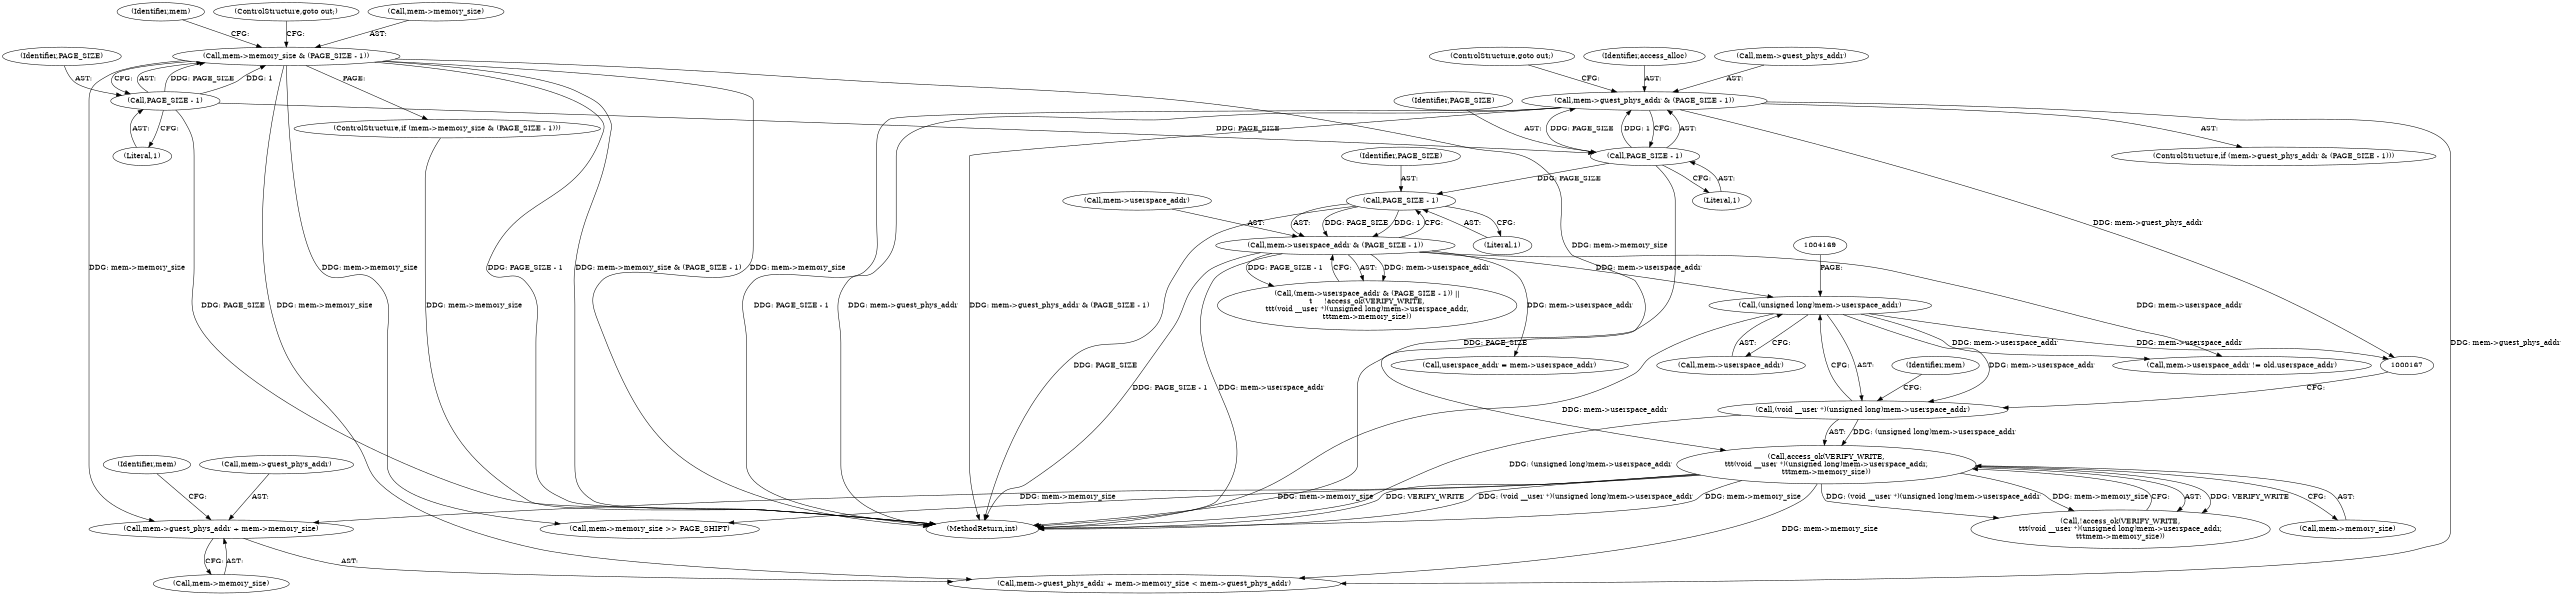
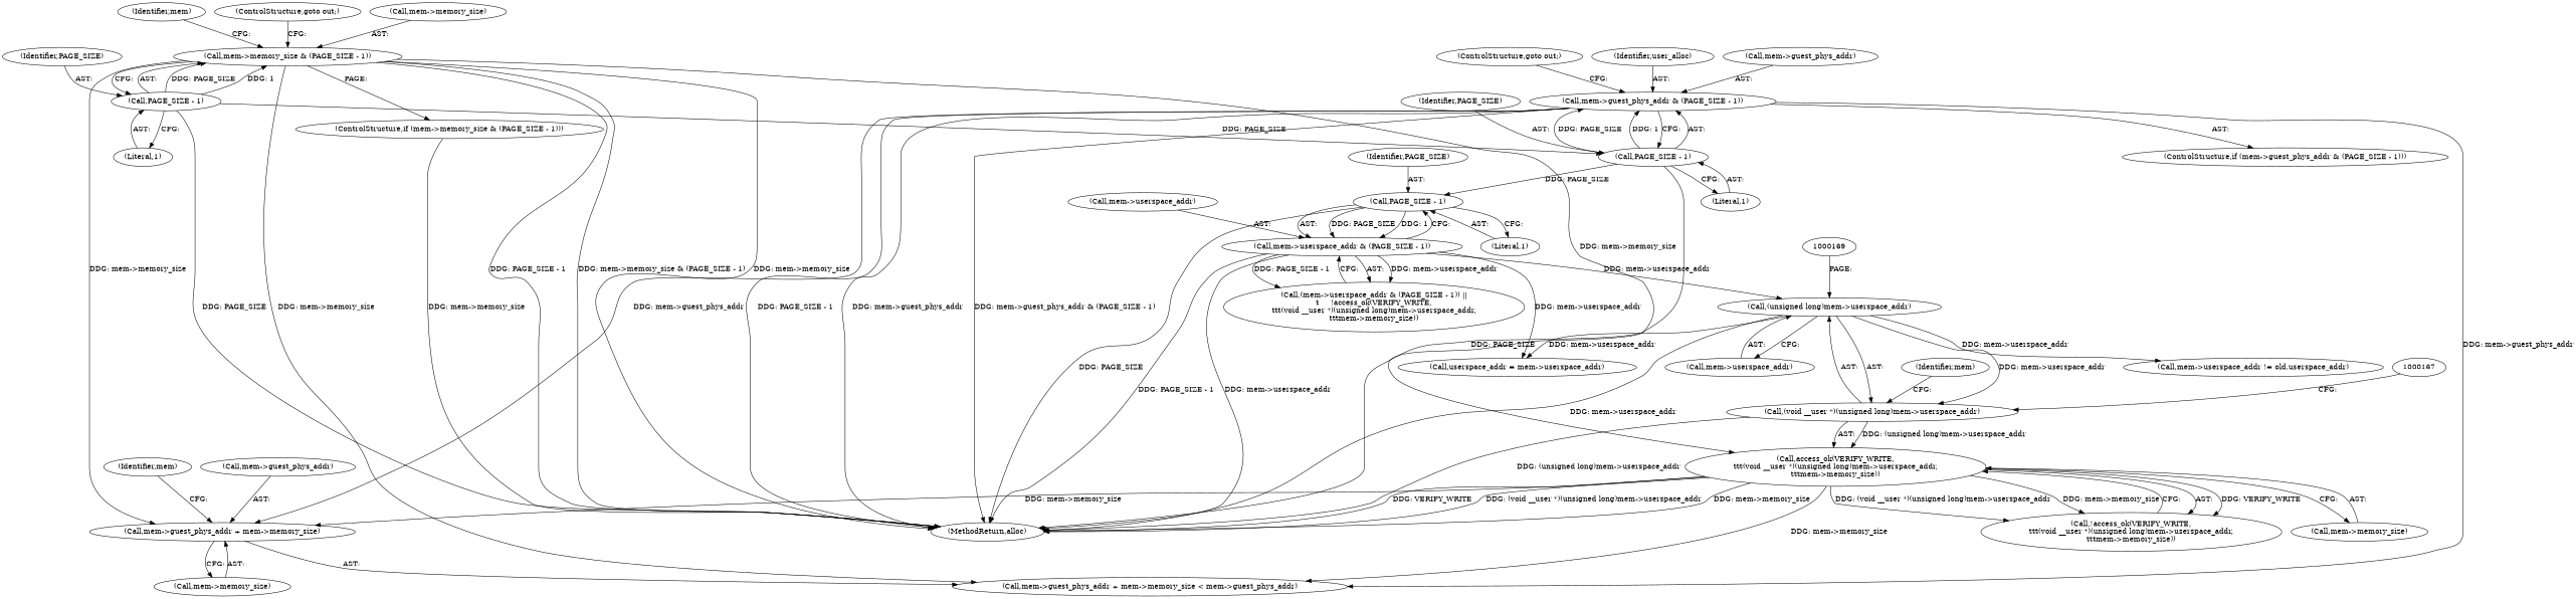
  digraph {
    n1 [label="(Call,mem->guest_phys_addr + mem->memory_size)"]
    n2 [label="(Call,mem->guest_phys_addr + mem->memory_size < mem->guest_phys_addr)"]
    n3 [label="(Call,mem->memory_size)"]
-   n4 [label="(MethodReturn,int)"]
+   n4 [label="(MethodReturn,alloc)"]
    n5 [label="(Call,mem->guest_phys_addr & (PAGE_SIZE - 1))"]
    n6 [label="(Call,PAGE_SIZE - 1)"]
    n7 [label="(ControlStructure,if (mem->guest_phys_addr & (PAGE_SIZE - 1)))"]
    n8 [label="(Call,PAGE_SIZE - 1)"]
    n9 [label="(Literal,1)"]
    n10 [label="(Call,mem->userspace_addr & (PAGE_SIZE - 1))"]
    n11 [label="(Literal,1)"]
    n12 [label="(Call,PAGE_SIZE - 1)"]
    n13 [label="(Call,mem->memory_size & (PAGE_SIZE - 1))"]
    n14 [label="(Literal,1)"]
    n15 [label="(Call,access_ok(VERIFY_WRITE,\n\t\t\t(void __user *)(unsigned long)mem->userspace_addr,\n\t\t\tmem->memory_size))"]
-   n16 [label="(Call,mem->memory_size >> PAGE_SHIFT)"]
    n17 [label="(ControlStructure,if (mem->memory_size & (PAGE_SIZE - 1)))"]
    n18 [label="(Call,!access_ok(VERIFY_WRITE,\n\t\t\t(void __user *)(unsigned long)mem->userspace_addr,\n\t\t\tmem->memory_size))"]
    n19 [label="(Call,mem->memory_size)"]
    n20 [label="(Call,(void __user *)(unsigned long)mem->userspace_addr)"]
    n21 [label="(Call,(unsigned long)mem->userspace_addr)"]
    n22 [label="(Call,userspace_addr = mem->userspace_addr)"]
    n23 [label="(Call,mem->userspace_addr)"]
    n24 [label="(Call,mem->userspace_addr != old.userspace_addr)"]
    n25 [label="(Call,(mem->userspace_addr & (PAGE_SIZE - 1)) ||\n\t     !access_ok(VERIFY_WRITE,\n\t\t\t(void __user *)(unsigned long)mem->userspace_addr,\n\t\t\tmem->memory_size))"]
    n26 [label="(Identifier,mem)"]
    n27 [label="(Call,mem->guest_phys_addr)"]
    n28 [label="(Identifier,mem)"]
    n29 [label="(Identifier,mem)"]
    n30 [label="(ControlStructure,goto out;)"]
    n31 [label="(Identifier,PAGE_SIZE)"]
    n32 [label="(ControlStructure,goto out;)"]
    n33 [label="(Identifier,PAGE_SIZE)"]
-   n34 [label="(Identifier,access_alloc)"]
+   n34 [label="(Identifier,user_alloc)"]
    n35 [label="(Identifier,PAGE_SIZE)"]
    n36 [label="(Call,mem->userspace_addr)"]
    n37 [label="(Call,mem->memory_size)"]
    n38 [label="(Call,mem->guest_phys_addr)"]
    1000167
-   1000169 [label=1004169]
+   1000169
    n1 -> n2 [label="AST: "]
    n1 -> n3 [label="CFG: "]
    n3 -> n1 [label="AST: "]
-   n5 -> 1000167 [label="DDG: mem->guest_phys_addr"]
+   n5 -> n1 [label="DDG: mem->guest_phys_addr"]
    n5 -> n2 [label="DDG: mem->guest_phys_addr"]
    n5 -> n4 [label="DDG: mem->guest_phys_addr & (PAGE_SIZE - 1)"]
    n5 -> n4 [label="DDG: PAGE_SIZE - 1"]
    n5 -> n4 [label="DDG: mem->guest_phys_addr"]
    n5 -> n6 [label="CFG: "]
    n5 -> n7 [label="AST: "]
    n6 -> n4 [label="DDG: PAGE_SIZE"]
    n6 -> n5 [label="AST: "]
    n6 -> n5 [label="DDG: PAGE_SIZE"]
    n6 -> n5 [label="DDG: 1"]
    n6 -> n8 [label="DDG: PAGE_SIZE"]
    n6 -> n9 [label="CFG: "]
    n8 -> n4 [label="DDG: PAGE_SIZE"]
    n8 -> n10 [label="AST: "]
    n8 -> n10 [label="DDG: PAGE_SIZE"]
    n8 -> n10 [label="DDG: 1"]
    n8 -> n11 [label="CFG: "]
    n9 -> n6 [label="AST: "]
    n10 -> n4 [label="DDG: mem->userspace_addr"]
    n10 -> n4 [label="DDG: PAGE_SIZE - 1"]
    n10 -> n8 [label="CFG: "]
    n10 -> n21 [label="DDG: mem->userspace_addr"]
    n10 -> n22 [label="DDG: mem->userspace_addr"]
-   n10 -> n24 [label="DDG: mem->userspace_addr"]
    n10 -> n25 [label="AST: "]
    n10 -> n25 [label="DDG: mem->userspace_addr"]
    n10 -> n25 [label="DDG: PAGE_SIZE - 1"]
    n11 -> n8 [label="AST: "]
    n12 -> n4 [label="DDG: PAGE_SIZE"]
    n12 -> n6 [label="DDG: PAGE_SIZE"]
    n12 -> n13 [label="AST: "]
    n12 -> n13 [label="DDG: PAGE_SIZE"]
    n12 -> n13 [label="DDG: 1"]
    n12 -> n14 [label="CFG: "]
    n13 -> n1 [label="DDG: mem->memory_size"]
    n13 -> n2 [label="DDG: mem->memory_size"]
    n13 -> n4 [label="DDG: PAGE_SIZE - 1"]
    n13 -> n4 [label="DDG: mem->memory_size & (PAGE_SIZE - 1)"]
    n13 -> n4 [label="DDG: mem->memory_size"]
    n13 -> n12 [label="CFG: "]
    n13 -> n15 [label="DDG: mem->memory_size"]
-   n13 -> n16 [label="DDG: mem->memory_size"]
    n13 -> n17 [label="PAGE: "]
    n14 -> n12 [label="AST: "]
    n15 -> n1 [label="DDG: mem->memory_size"]
    n15 -> n2 [label="DDG: mem->memory_size"]
    n15 -> n4 [label="DDG: (void __user *)(unsigned long)mem->userspace_addr"]
    n15 -> n4 [label="DDG: mem->memory_size"]
    n15 -> n4 [label="DDG: VERIFY_WRITE"]
-   n15 -> n16 [label="DDG: mem->memory_size"]
    n15 -> n18 [label="AST: "]
    n15 -> n18 [label="DDG: VERIFY_WRITE"]
    n15 -> n18 [label="DDG: (void __user *)(unsigned long)mem->userspace_addr"]
    n15 -> n18 [label="DDG: mem->memory_size"]
    n15 -> n19 [label="CFG: "]
    n17 -> n4 [label="DDG: mem->memory_size"]
    n18 -> n15 [label="CFG: "]
    n19 -> n15 [label="AST: "]
    n20 -> n4 [label="DDG: (unsigned long)mem->userspace_addr"]
    n20 -> n15 [label="AST: "]
    n20 -> n15 [label="DDG: (unsigned long)mem->userspace_addr"]
-   n20 -> n21 [label="CFG: "]
+   n20 -> n21 [label="AST: "]
    n21 -> n4 [label="DDG: mem->userspace_addr"]
    n21 -> n20 [label="AST: "]
    n21 -> n20 [label="DDG: mem->userspace_addr"]
-   n21 -> 1000167 [label="DDG: mem->userspace_addr"]
+   n21 -> n22 [label="DDG: mem->userspace_addr"]
    n21 -> n23 [label="CFG: "]
    n21 -> n24 [label="DDG: mem->userspace_addr"]
    n23 -> n21 [label="AST: "]
    n25 -> n10 [label="CFG: "]
    n26 -> n20 [label="CFG: "]
    n27 -> n1 [label="AST: "]
    n28 -> n1 [label="CFG: "]
    n29 -> n13 [label="CFG: "]
    n30 -> n13 [label="CFG: "]
    n31 -> n6 [label="AST: "]
    n32 -> n5 [label="CFG: "]
    n33 -> n12 [label="AST: "]
    n34 -> n5 [label="AST: "]
    n35 -> n8 [label="AST: "]
    n36 -> n10 [label="AST: "]
    n37 -> n13 [label="AST: "]
    n38 -> n5 [label="AST: "]
    1000167 -> n20 [label="CFG: "]
    1000169 -> n21 [label="PAGE: "]
  }
